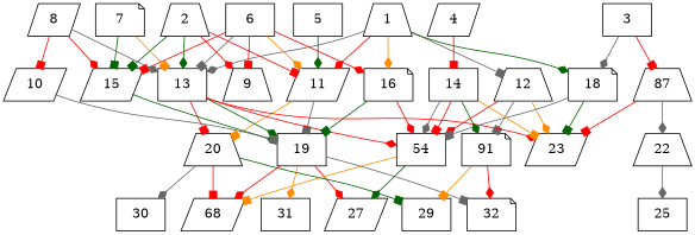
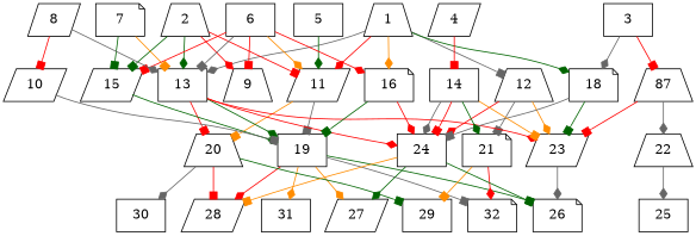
  digraph {
    node [alpha=0.12 shape=box]
    edge [arrowhead=diamond color=red]
    1 [expect_size=14670949831804144 shape=trapezium]
    11 [alpha=0.08 expect_size=76539279450928352 shape=parallelogram]
    12 [alpha=0.09 expect_size=1136592561154570 shape=trapezium]
    13 [alpha=0.06 expect_size=15594802939959894]
    16 [alpha=0.00 expect_size=84615744430080048 shape=note]
    18 [alpha=0.10 expect_size=7716426646284733 shape=note]
    19 [alpha=0.20 expect_size=304424888028442688]
    20 [alpha=0.07 expect_size=3306414289132191744 shape=trapezium]
-   21 [alpha=0.07 expect_size=1965713924621464 shape=note label=91]
+   21 [alpha=0.07 expect_size=1965713924621464 shape=note]
    23 [alpha=0.16 expect_size=25977956136185233408 shape=parallelogram]
-   24 [alpha=0.11 expect_size=3740863604216792 label=54]
+   24 [alpha=0.11 expect_size=3740863604216792]
+   26 [expect_size=15227521037727094 shape=note]
    27 [alpha=0.18 expect_size=435512014289643264 shape=parallelogram]
-   28 [alpha=0.15 expect_size=1289705132998090 shape=parallelogram label=68]
+   28 [alpha=0.15 expect_size=1289705132998090 shape=parallelogram]
    31 [alpha=0.13 expect_size=3263311118336000000]
    32 [alpha=0.09 expect_size=96266716284115222528 shape=note]
    29 [alpha=0.11 expect_size=6246684775575191552]
    30 [alpha=0.16 expect_size=50065914982403592]
    2 [alpha=0.08 expect_size=244431442964312489984 shape=trapezium]
    9 [expect_size=4085136159790886 shape=trapezium]
    15 [alpha=0.15 expect_size=5877496869360603 shape=parallelogram]
    3 [alpha=0.20 expect_size=35902693224531099648]
    n23 [alpha=0.13 expect_size=1208432910466154 label=87 shape=trapezium]
    22 [alpha=0.17 expect_size=48579458480268176 shape=trapezium]
    25 [expect_size=5216723469811247]
    4 [alpha=0.11 expect_size=152577265076105472 shape=parallelogram]
    14 [alpha=0.17 expect_size=17796936217819706]
    5 [alpha=0.07 expect_size=374066245910266]
    6 [alpha=0.10 expect_size=81304638712200]
    7 [alpha=0.18 expect_size=3112325470378607 shape=note]
    8 [alpha=0.07 expect_size=18875560904754120 shape=parallelogram]
    10 [alpha=0.02 expect_size=5791746915578281 shape=parallelogram]
    1 -> 11
    1 -> 12 [arrowhead=box color=gray40]
    1 -> 13 [color=gray40]
    1 -> 16 [color=darkorange]
    1 -> 18 [color=darkgreen]
    11 -> 19 [arrowhead=box color=gray40]
    11 -> 20 [arrowhead=box color=darkorange]
    12 -> 21 [arrowhead=box color=gray40]
    12 -> 23 [color=darkorange]
    12 -> 24
    13 -> 19 [color=darkgreen]
    13 -> 20 [arrowhead=box]
    13 -> 23
    13 -> 24
    16 -> 19 [arrowhead=box color=darkgreen]
    16 -> 24
    18 -> 23 [arrowhead=box color=darkgreen]
    18 -> 24 [arrowhead=box color=gray40]
-   19 -> 27
+   19 -> 26 [arrowhead=box color=darkgreen]
+   19 -> 27 [color=darkorange]
    19 -> 28
    19 -> 31 [color=darkorange]
    19 -> 32 [arrowhead=box color=gray40]
    20 -> 28 [arrowhead=box]
    20 -> 29 [arrowhead=box color=darkgreen]
    20 -> 30 [color=gray40]
    21 -> 32
    21 -> 29 [arrowhead=box color=darkorange]
+   23 -> 26 [color=gray40]
+   24 -> 26 [arrowhead=box color=darkgreen]
    24 -> 27 [color=darkgreen]
    24 -> 28 [arrowhead=box color=darkorange]
    2 -> 11 [arrowhead=box]
    2 -> 13 [color=darkgreen]
    2 -> 9
    2 -> 15 [arrowhead=box color=darkgreen]
    15 -> 19 [color=darkgreen]
    3 -> 18 [color=gray40]
    3 -> n23 [arrowhead=box]
    n23 -> 23 [arrowhead=box]
    n23 -> 22 [color=gray40]
    22 -> 25 [color=gray40]
    4 -> 14 [arrowhead=box]
    14 -> 21 [color=darkgreen]
    14 -> 23 [arrowhead=box color=darkorange]
    14 -> 24 [color=gray40]
    14 -> 24 [arrowhead=box]
    5 -> 11 [color=darkgreen]
    6 -> 11 [color=darkorange]
    6 -> 13 [arrowhead=box color=gray40]
    6 -> 16
    6 -> 9 [arrowhead=box]
    6 -> 15 [arrowhead=box]
    7 -> 13 [arrowhead=box color=darkorange]
    7 -> 15 [arrowhead=box color=darkgreen]
    8 -> 13 [color=gray40]
-   8 -> 15
    8 -> 10 [arrowhead=box]
    10 -> 19 [arrowhead=box color=gray40]
  }
